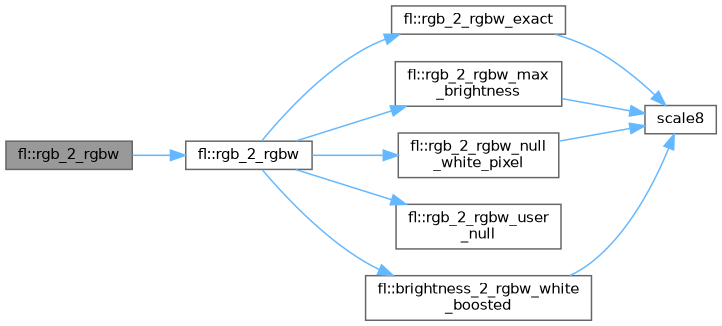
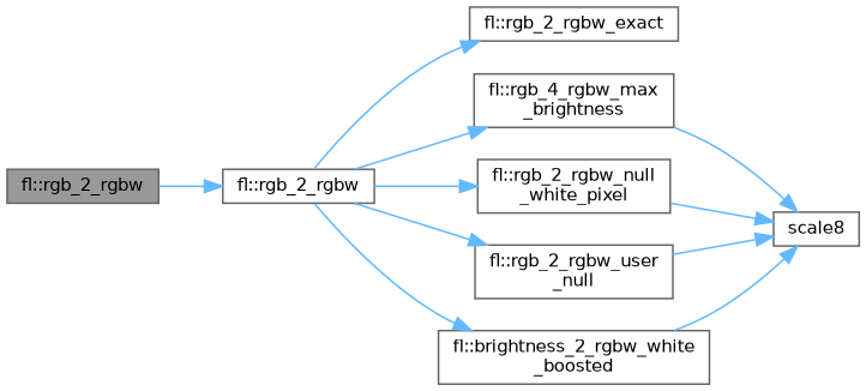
  digraph {
    rankdir=LR
    node [color=grey40 fillcolor=white fontname=Helvetica fontsize=10 shape=box style=filled]
    edge [color=steelblue1 fontname=Helvetica fontsize=10 labelfontname=Helvetica labelfontsize=10 style=solid]
    n1 [color=gray40 fillcolor=grey60 fontcolor=black height=0.2 label="fl::rgb_2_rgbw" width=0.4]
    n2 [height=0.2 label="fl::rgb_2_rgbw" width=0.4]
    n3 [height=0.2 label="fl::rgb_2_rgbw_exact" width=0.4]
-   n4 [height=0.2 label="fl::rgb_2_rgbw_max\l_brightness" width=0.4]
+   n4 [height=0.2 label="fl::rgb_4_rgbw_max\l_brightness" width=0.4]
    n5 [height=0.2 label="fl::rgb_2_rgbw_null\l_white_pixel" width=0.4]
    n6 [height=0.2 label="fl::rgb_2_rgbw_user\l_null" width=0.4]
    n7 [height=0.2 label="fl::brightness_2_rgbw_white\l_boosted" width=0.4]
    n8 [height=0.2 label=scale8 width=0.4]
    n1 -> n2
    n2 -> n3
    n2 -> n4
    n2 -> n5
    n2 -> n6
    n2 -> n7
-   n3 -> n8
+   n6 -> n8
    n4 -> n8
    n5 -> n8
    n7 -> n8
  }
